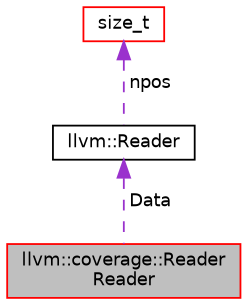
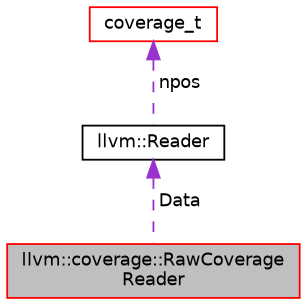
  digraph {
    node [color=red fontname=Helvetica fontsize=10 shape=box]
    edge [color=darkorchid3 dir=back fontname=Helvetica fontsize=10 labelfontname=Helvetica labelfontsize=10 style=dashed]
-   n1 [fillcolor=grey75 fontcolor=black height=0.2 label="llvm::coverage::Reader\lReader" style=filled width=0.4]
+   n1 [fillcolor=grey75 fontcolor=black height=0.2 label="llvm::coverage::RawCoverage\lReader" style=filled width=0.4]
    n2 [color=black height=0.2 label="llvm::Reader" width=0.4]
-   n3 [height=0.2 label=size_t width=0.4]
+   n3 [height=0.2 label=coverage_t width=0.4]
    n2 -> n1 [label=" Data"]
    n3 -> n2 [label=" npos"]
  }
